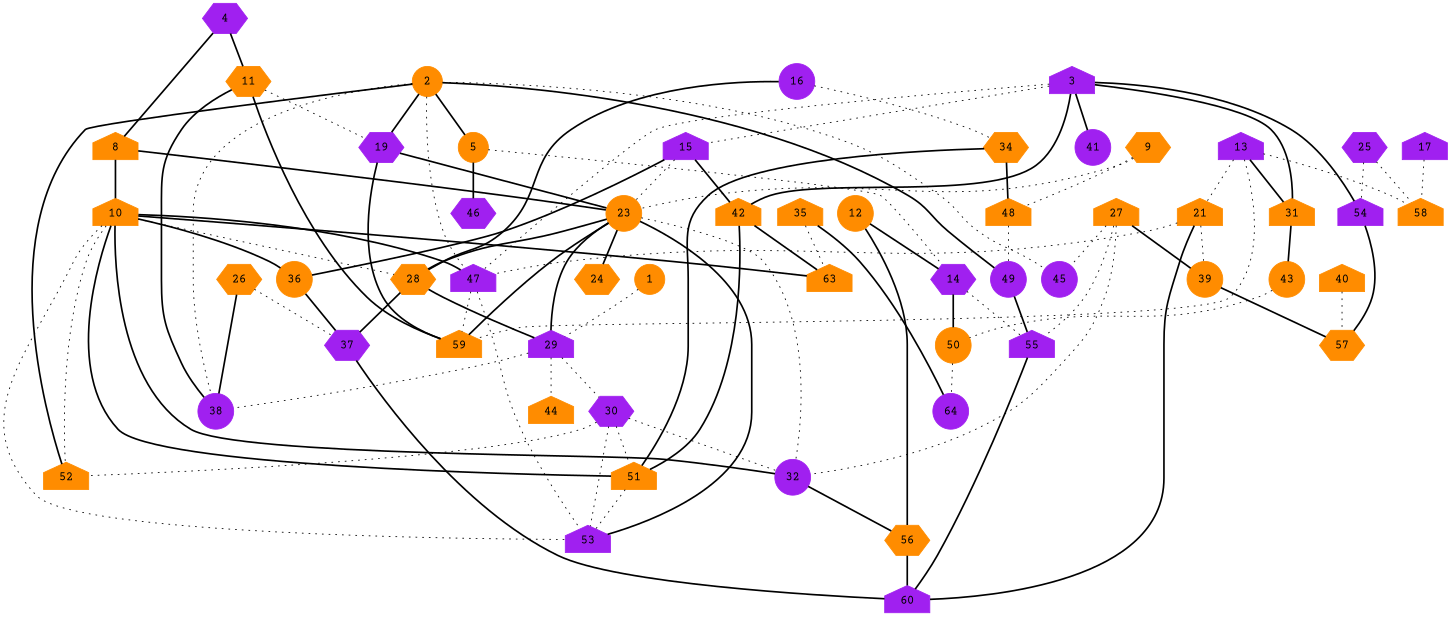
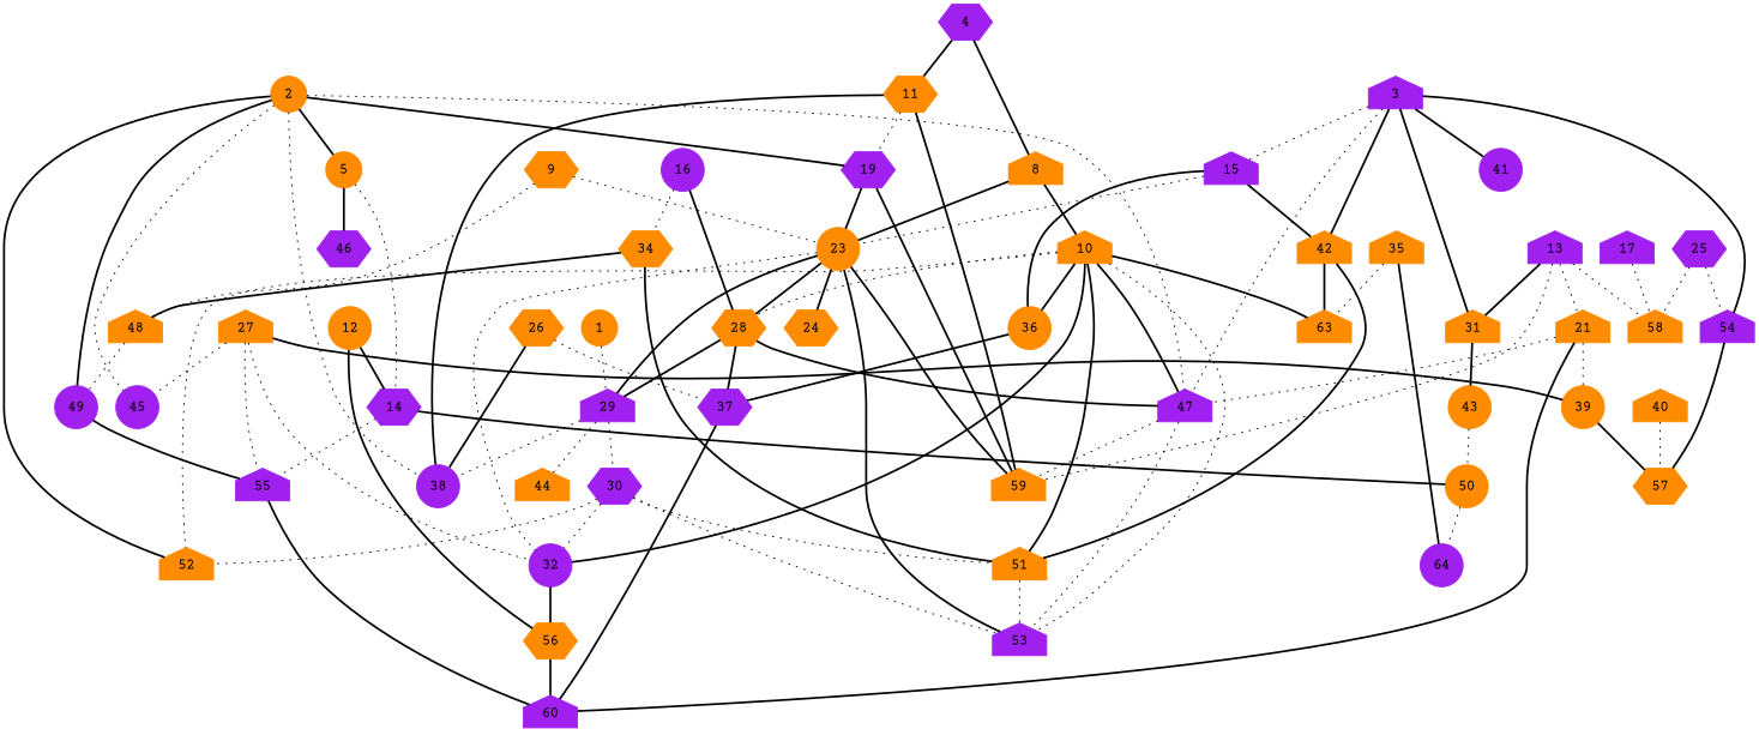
  graph {
    fontname="Courier Prime"
    node [color=darkorange fontname="Courier Prime" shape=house style=filled]
    edge [fontname="Courier Prime" style=bold weight=1.0]
    1 [shape=circle]
    29 [color=purple]
    38 [color=purple shape=circle]
    30 [color=purple shape=hexagon]
    44
    2 [shape=circle]
    5 [shape=circle]
    19 [color=purple shape=hexagon]
    45 [color=purple shape=circle]
    47 [color=purple]
    49 [color=purple shape=circle]
    52
    14 [color=purple shape=hexagon]
    46 [color=purple shape=hexagon]
    23 [shape=circle]
    59
    53 [color=purple]
    55 [color=purple]
    3 [color=purple]
    15 [color=purple]
    31
    41 [color=purple shape=circle]
    42
    54 [color=purple]
    36 [shape=circle]
    43 [shape=circle]
    51
    63
    57 [shape=hexagon]
    4 [color=purple shape=hexagon]
    8
    11 [shape=hexagon]
    10
    50 [shape=circle]
    12 [shape=circle]
    56 [shape=hexagon]
    28 [shape=hexagon]
    32 [color=purple shape=circle]
    24 [shape=hexagon]
    9 [shape=hexagon]
    48
    37 [color=purple shape=hexagon]
    60 [color=purple]
    13 [color=purple]
    21
    58
    39 [shape=circle]
    64 [color=purple shape=circle]
    16 [color=purple shape=circle]
    34 [shape=hexagon]
    17 [color=purple]
    25 [color=purple shape=hexagon]
    26 [shape=hexagon]
    27
    35
    40
    1 -- 29 [style=dotted]
    29 -- 38 [style=dotted]
    29 -- 30 [style=dotted]
    29 -- 44 [style=dotted]
    30 -- 52 [style=dotted]
    30 -- 53 [style=dotted]
    30 -- 51 [style=dotted]
    30 -- 32 [style=dotted]
    2 -- 38 [style=dotted]
    2 -- 5
    2 -- 19
    2 -- 45 [style=dotted]
    2 -- 47 [style=dotted]
    2 -- 49
    2 -- 52
    5 -- 14 [style=dotted]
    5 -- 46
    19 -- 23
    19 -- 59
    47 -- 59 [style=dotted]
    47 -- 53 [style=dotted]
    49 -- 55
    14 -- 55 [style=dotted]
    14 -- 50
    23 -- 29
    23 -- 59
    23 -- 53
    23 -- 28
    23 -- 32 [style=dotted]
    23 -- 24
    55 -- 60
    3 -- 47 [style=dotted]
    3 -- 15 [style=dotted]
    3 -- 31
    3 -- 41
    3 -- 42
    3 -- 54
    15 -- 23 [style=dotted]
    15 -- 42
    15 -- 36
    31 -- 43
    42 -- 51
    42 -- 63
    54 -- 57
    36 -- 37
    43 -- 50 [style=dotted]
    51 -- 53 [style=dotted]
    4 -- 8
    4 -- 11
    8 -- 23
    8 -- 10
    11 -- 38
    11 -- 19 [style=dotted]
    11 -- 59
    10 -- 47
    10 -- 52 [style=dotted]
    10 -- 53 [style=dotted]
    10 -- 36
    10 -- 51
    10 -- 63
    10 -- 28 [style=dotted]
    10 -- 32
    50 -- 64 [style=dotted]
    12 -- 14
    12 -- 56
    56 -- 60 [weight=2.0]
    28 -- 29
+   28 -- 47
    28 -- 37
    32 -- 56
    9 -- 23 [style=dotted]
    9 -- 48 [style=dotted]
    48 -- 49 [style=dotted]
    37 -- 60
    13 -- 59 [style=dotted]
    13 -- 31
    13 -- 21 [style=dotted weight=2.0]
    13 -- 58 [style=dotted]
    21 -- 47 [style=dotted]
    21 -- 60
    21 -- 39 [style=dotted]
    39 -- 57
    16 -- 28
    16 -- 34 [style=dotted]
    34 -- 51
    34 -- 48
    17 -- 58 [style=dotted]
    25 -- 54 [style=dotted]
    25 -- 58 [style=dotted]
    26 -- 38
    26 -- 37 [style=dotted]
    27 -- 45 [style=dotted]
    27 -- 55 [style=dotted]
    27 -- 32 [style=dotted]
    27 -- 39
    35 -- 63 [style=dotted]
    35 -- 64
    40 -- 57 [style=dotted]
  }
